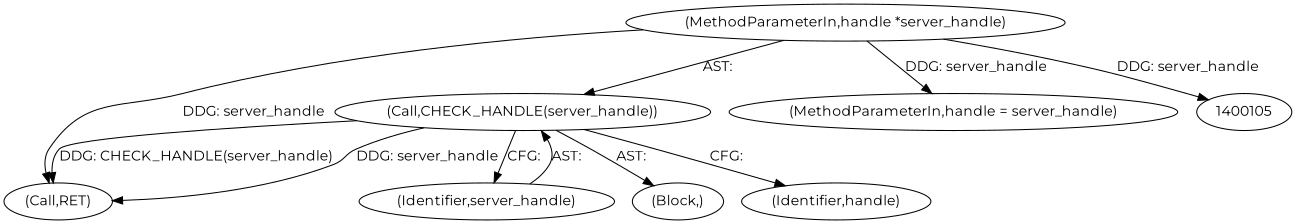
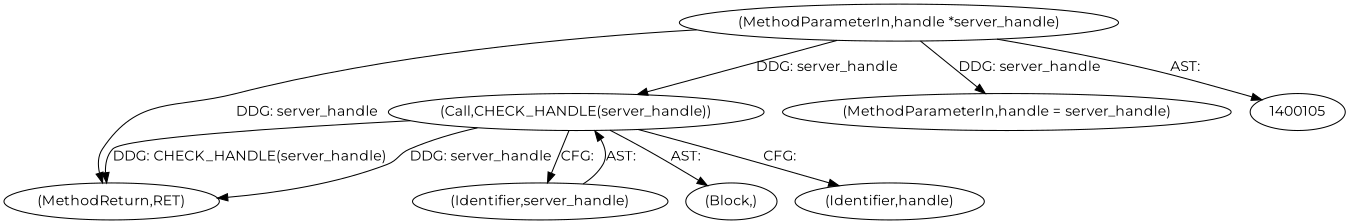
  digraph {
    fontname=Montserrat
    node [fontname=Montserrat]
    edge [fontname=Montserrat]
    n1 [label="(Call,CHECK_HANDLE(server_handle))"]
    n2 [label="(Block,)"]
    n3 [label="(Identifier,server_handle)"]
-   n4 [label="(Call,RET)"]
+   n4 [label="(MethodReturn,RET)"]
    n5 [label="(Identifier,handle)"]
    n6 [label="(MethodParameterIn,handle *server_handle)"]
    n7 [label="(MethodParameterIn,handle = server_handle)"]
    n8 [label=1400105]
    n1 -> n2 [label="AST: "]
    n1 -> n3 [label="CFG: "]
    n1 -> n4 [label="DDG: CHECK_HANDLE(server_handle)"]
    n1 -> n4 [label="DDG: server_handle"]
    n1 -> n5 [label="CFG: "]
    n3 -> n1 [label="AST: "]
-   n6 -> n1 [label="AST: "]
+   n6 -> n1 [label="DDG: server_handle"]
    n6 -> n4 [label="DDG: server_handle"]
    n6 -> n7 [label="DDG: server_handle"]
-   n6 -> n8 [label="DDG: server_handle"]
+   n6 -> n8 [label="AST: "]
  }
